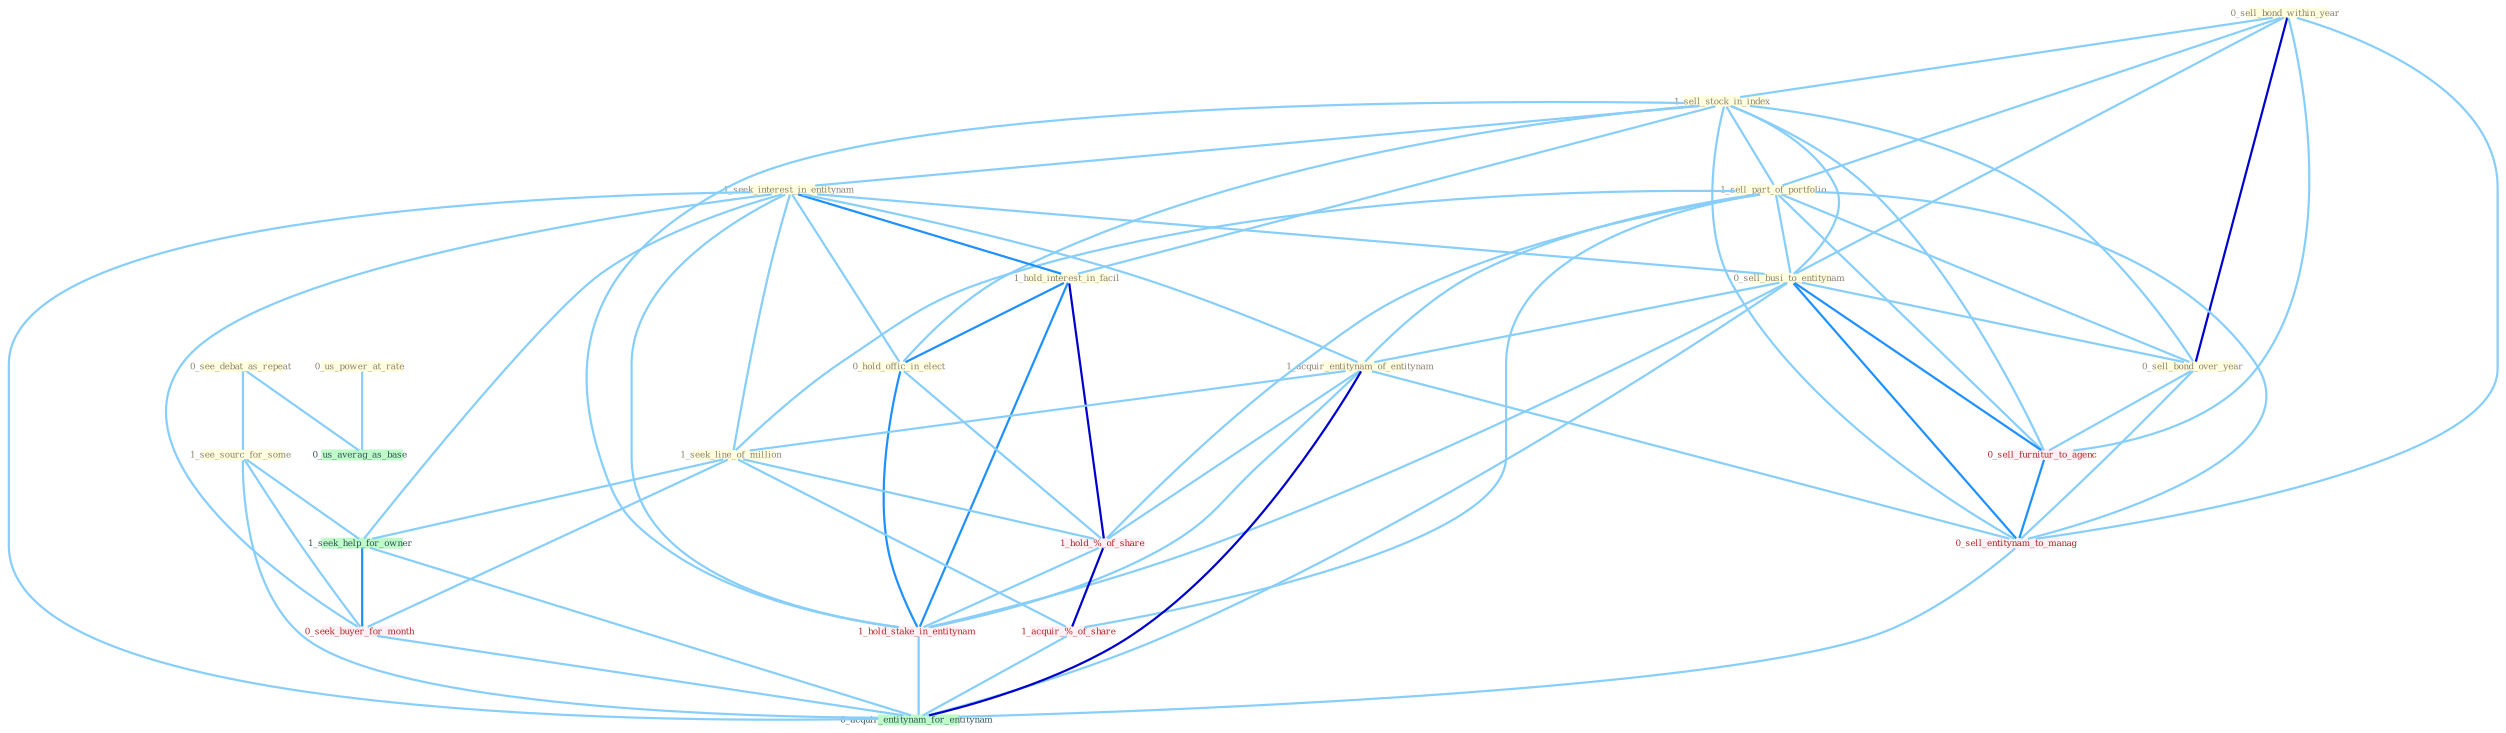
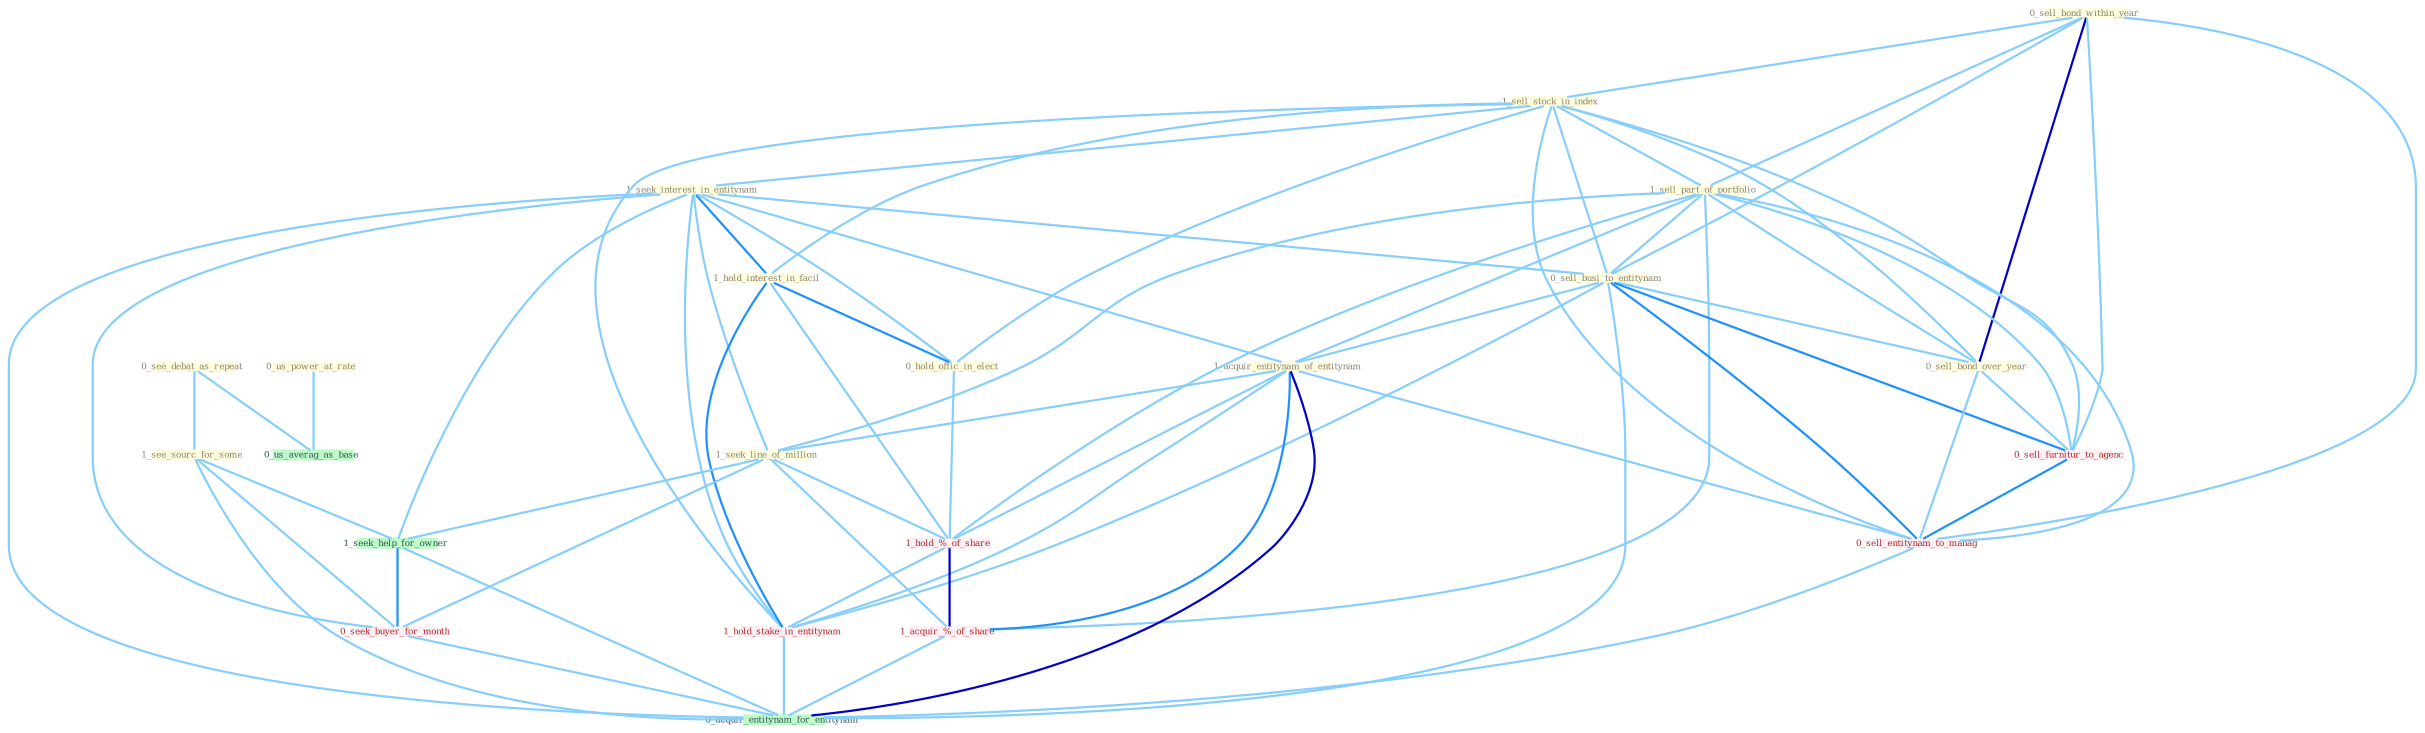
  graph {
    node [color="#ffffe0" fixedsize=true fontcolor="#8b7d6b" fontsize=4 shape=polygon style=filled]
    edge [color="#87cefa" w=1]
    "0_sell_bond_within_year " [height=.06 width=.5]
    "1_sell_stock_in_index " [height=.06 width=.5]
    "0_us_power_at_rate " [height=.06 width=.5]
    "1_sell_part_of_portfolio " [height=.06 width=.5]
    "0_see_debat_as_repeat " [height=.06 width=.5]
    "1_seek_interest_in_entitynam " [height=.06 width=.5]
    "1_hold_interest_in_facil " [height=.06 width=.5]
    "0_hold_offic_in_elect " [height=.06 width=.5]
    "1_see_sourc_for_some " [height=.06 width=.5]
    "0_sell_busi_to_entitynam " [height=.06 width=.5]
    "1_acquir_entitynam_of_entitynam " [height=.06 width=.5]
    "0_sell_bond_over_year " [height=.06 width=.5]
    "1_seek_line_of_million " [height=.06 width=.5]
    "1_hold_%_of_share " [color="#fff0f5" fontcolor="#b22222" height=.06 width=.5]
    "1_hold_stake_in_entitynam " [color="#fff0f5" fontcolor="#b22222" height=.06 width=.5]
    "0_seek_buyer_for_month " [color="#fff0f5" fontcolor="#b22222" height=.06 width=.5]
    "1_acquir_%_of_share " [color="#fff0f5" fontcolor="#b22222" height=.06 width=.5]
    "0_sell_furnitur_to_agenc " [color="#fff0f5" fontcolor="#b22222" height=.06 width=.5]
    "0_sell_entitynam_to_manag " [color="#fff0f5" fontcolor="#b22222" height=.06 width=.5]
    "0_us_averag_as_base " [color="#BDFCC9" fontcolor="#2f4f4f" height=.06 width=.5]
    "1_seek_help_for_owner " [color="#BDFCC9" fontcolor="#2f4f4f" height=.06 width=.5]
    "0_acquir_entitynam_for_entitynam " [color="#BDFCC9" fontcolor="#2f4f4f" height=.06 width=.5]
    subgraph sub_1 {
      "0_sell_bond_within_year "
      "1_sell_stock_in_index "
      "0_us_power_at_rate "
      "1_sell_part_of_portfolio "
      "0_see_debat_as_repeat "
      "1_seek_interest_in_entitynam "
      "1_hold_interest_in_facil "
      "0_hold_offic_in_elect "
      "1_see_sourc_for_some "
      "0_sell_busi_to_entitynam "
      "1_acquir_entitynam_of_entitynam "
      "0_sell_bond_over_year "
      "1_seek_line_of_million "
    }
    subgraph sub_2 {
      "1_hold_%_of_share "
      "1_hold_stake_in_entitynam "
      "0_seek_buyer_for_month "
      "1_acquir_%_of_share "
      "0_sell_furnitur_to_agenc "
      "0_sell_entitynam_to_manag "
    }
    "0_sell_bond_within_year " -- "1_sell_stock_in_index "
    "0_sell_bond_within_year " -- "1_sell_part_of_portfolio "
    "0_sell_bond_within_year " -- "0_sell_busi_to_entitynam "
    "0_sell_bond_within_year " -- "0_sell_bond_over_year " [color="#0000cd" w=3]
    "0_sell_bond_within_year " -- "0_sell_furnitur_to_agenc "
    "0_sell_bond_within_year " -- "0_sell_entitynam_to_manag "
    "1_sell_stock_in_index " -- "1_sell_part_of_portfolio "
    "1_sell_stock_in_index " -- "1_seek_interest_in_entitynam "
    "1_sell_stock_in_index " -- "1_hold_interest_in_facil "
    "1_sell_stock_in_index " -- "0_hold_offic_in_elect "
    "1_sell_stock_in_index " -- "0_sell_busi_to_entitynam "
    "1_sell_stock_in_index " -- "0_sell_bond_over_year "
    "1_sell_stock_in_index " -- "1_hold_stake_in_entitynam "
    "1_sell_stock_in_index " -- "0_sell_furnitur_to_agenc "
    "1_sell_stock_in_index " -- "0_sell_entitynam_to_manag "
    "0_us_power_at_rate " -- "0_us_averag_as_base "
    "1_sell_part_of_portfolio " -- "0_sell_busi_to_entitynam "
    "1_sell_part_of_portfolio " -- "1_acquir_entitynam_of_entitynam "
    "1_sell_part_of_portfolio " -- "0_sell_bond_over_year "
    "1_sell_part_of_portfolio " -- "1_seek_line_of_million "
    "1_sell_part_of_portfolio " -- "1_hold_%_of_share "
    "1_sell_part_of_portfolio " -- "1_acquir_%_of_share "
    "1_sell_part_of_portfolio " -- "0_sell_furnitur_to_agenc "
    "1_sell_part_of_portfolio " -- "0_sell_entitynam_to_manag "
    "0_see_debat_as_repeat " -- "1_see_sourc_for_some "
    "0_see_debat_as_repeat " -- "0_us_averag_as_base "
    "1_seek_interest_in_entitynam " -- "1_hold_interest_in_facil " [color="#1e90ff" w=2]
    "1_seek_interest_in_entitynam " -- "0_hold_offic_in_elect "
    "1_seek_interest_in_entitynam " -- "0_sell_busi_to_entitynam "
    "1_seek_interest_in_entitynam " -- "1_acquir_entitynam_of_entitynam "
    "1_seek_interest_in_entitynam " -- "1_seek_line_of_million "
    "1_seek_interest_in_entitynam " -- "1_hold_stake_in_entitynam " [w=2]
    "1_seek_interest_in_entitynam " -- "0_seek_buyer_for_month "
    "1_seek_interest_in_entitynam " -- "1_seek_help_for_owner "
    "1_seek_interest_in_entitynam " -- "0_acquir_entitynam_for_entitynam "
    "1_hold_interest_in_facil " -- "0_hold_offic_in_elect " [color="#1e90ff" w=2]
-   "1_hold_interest_in_facil " -- "1_hold_%_of_share " [color="#0000cd"]
+   "1_hold_interest_in_facil " -- "1_hold_%_of_share "
    "1_hold_interest_in_facil " -- "1_hold_stake_in_entitynam " [color="#1e90ff" w=2]
    "0_hold_offic_in_elect " -- "1_hold_%_of_share "
-   "0_hold_offic_in_elect " -- "1_hold_stake_in_entitynam " [color="#1e90ff" w=2]
    "1_see_sourc_for_some " -- "0_seek_buyer_for_month "
    "1_see_sourc_for_some " -- "1_seek_help_for_owner "
    "1_see_sourc_for_some " -- "0_acquir_entitynam_for_entitynam "
    "0_sell_busi_to_entitynam " -- "1_acquir_entitynam_of_entitynam "
    "0_sell_busi_to_entitynam " -- "0_sell_bond_over_year "
    "0_sell_busi_to_entitynam " -- "1_hold_stake_in_entitynam "
    "0_sell_busi_to_entitynam " -- "0_sell_furnitur_to_agenc " [color="#1e90ff" w=2]
    "0_sell_busi_to_entitynam " -- "0_sell_entitynam_to_manag " [color="#1e90ff" w=2]
    "0_sell_busi_to_entitynam " -- "0_acquir_entitynam_for_entitynam "
    "1_acquir_entitynam_of_entitynam " -- "1_seek_line_of_million "
    "1_acquir_entitynam_of_entitynam " -- "1_hold_%_of_share "
    "1_acquir_entitynam_of_entitynam " -- "1_hold_stake_in_entitynam "
+   "1_acquir_entitynam_of_entitynam " -- "1_acquir_%_of_share " [color="#1e90ff" w=2]
    "1_acquir_entitynam_of_entitynam " -- "0_sell_entitynam_to_manag "
    "1_acquir_entitynam_of_entitynam " -- "0_acquir_entitynam_for_entitynam " [color="#0000cd" w=3]
    "0_sell_bond_over_year " -- "0_sell_furnitur_to_agenc "
    "0_sell_bond_over_year " -- "0_sell_entitynam_to_manag "
    "1_seek_line_of_million " -- "1_hold_%_of_share "
    "1_seek_line_of_million " -- "0_seek_buyer_for_month "
    "1_seek_line_of_million " -- "1_acquir_%_of_share "
    "1_seek_line_of_million " -- "1_seek_help_for_owner "
    "1_hold_%_of_share " -- "1_hold_stake_in_entitynam "
    "1_hold_%_of_share " -- "1_acquir_%_of_share " [color="#0000cd" w=3]
    "1_hold_stake_in_entitynam " -- "0_acquir_entitynam_for_entitynam "
    "0_seek_buyer_for_month " -- "0_acquir_entitynam_for_entitynam "
    "1_acquir_%_of_share " -- "0_acquir_entitynam_for_entitynam "
    "0_sell_furnitur_to_agenc " -- "0_sell_entitynam_to_manag " [color="#1e90ff" w=2]
    "0_sell_entitynam_to_manag " -- "0_acquir_entitynam_for_entitynam "
    "1_seek_help_for_owner " -- "0_seek_buyer_for_month " [color="#1e90ff" w=2]
    "1_seek_help_for_owner " -- "0_acquir_entitynam_for_entitynam "
  }
